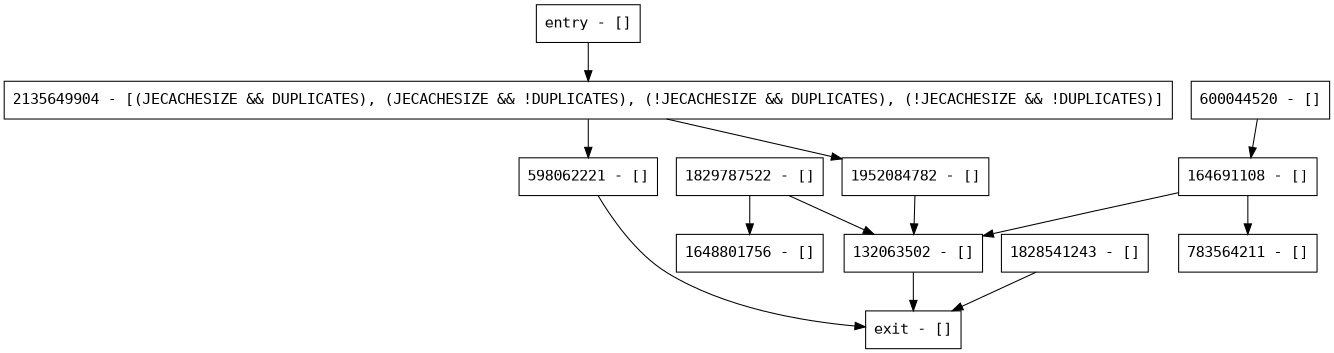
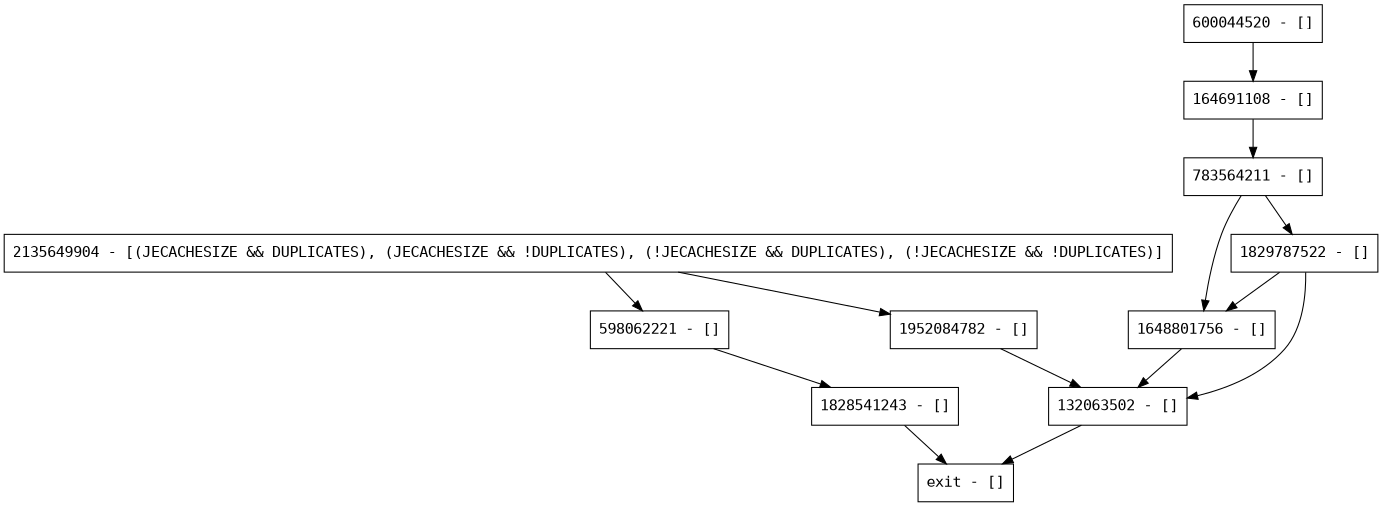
  digraph {
    fontname="DejaVu Sans Mono"
    node [fontname="DejaVu Sans Mono" shape=record]
    edge [fontname="DejaVu Sans Mono"]
    n1 [label="1829787522 - []"]
    n2 [label="1648801756 - []"]
    n3 [label="132063502 - []"]
    n4 [label="exit - []"]
    n5 [label="783564211 - []"]
    n6 [label="164691108 - []"]
    n7 [label="1828541243 - []"]
    n8 [label="600044520 - []"]
-   n9 [label="entry - []"]
    n10 [label="2135649904 - [(JECACHESIZE && DUPLICATES), (JECACHESIZE && !DUPLICATES), (!JECACHESIZE && DUPLICATES), (!JECACHESIZE && !DUPLICATES)]"]
    n11 [label="598062221 - []"]
    n12 [label="1952084782 - []"]
    n1 -> n2
    n1 -> n3
-   n6 -> n3
+   n2 -> n3
    n3 -> n4
+   n5 -> n1
+   n5 -> n2
    n6 -> n5
    n7 -> n4
    n8 -> n6
-   n9 -> n10
    n10 -> n11
    n10 -> n12
-   n11 -> n4
+   n11 -> n7
    n12 -> n3
  }
